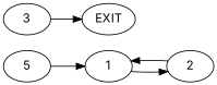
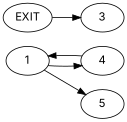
  digraph {
    fontname=Inter
    rankdir=LR
    node [fontname=Inter]
    edge [fontname=Inter]
    1
-   2
+   2 [label=4]
    5
    n4 [label=EXIT]
    3
    1 -> 2
    2 -> 1
-   5 -> 1
-   3 -> n4
+   1 -> 5
+   n4 -> 3
  }
